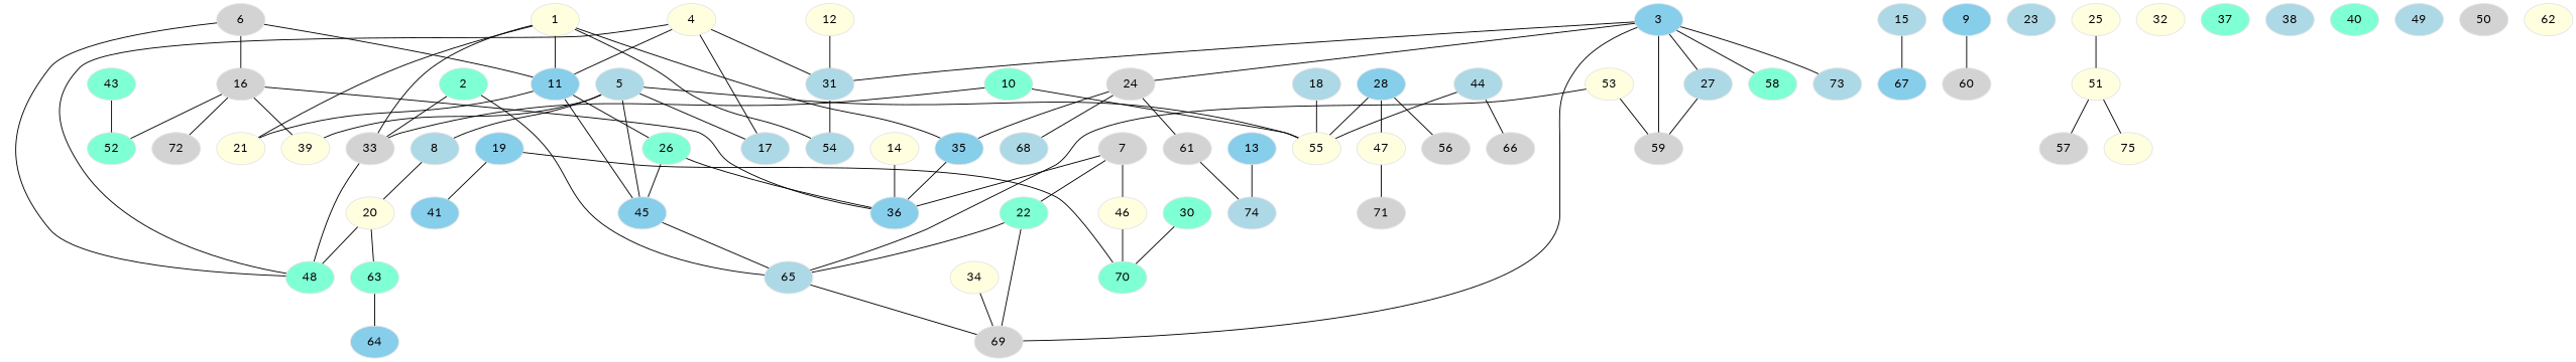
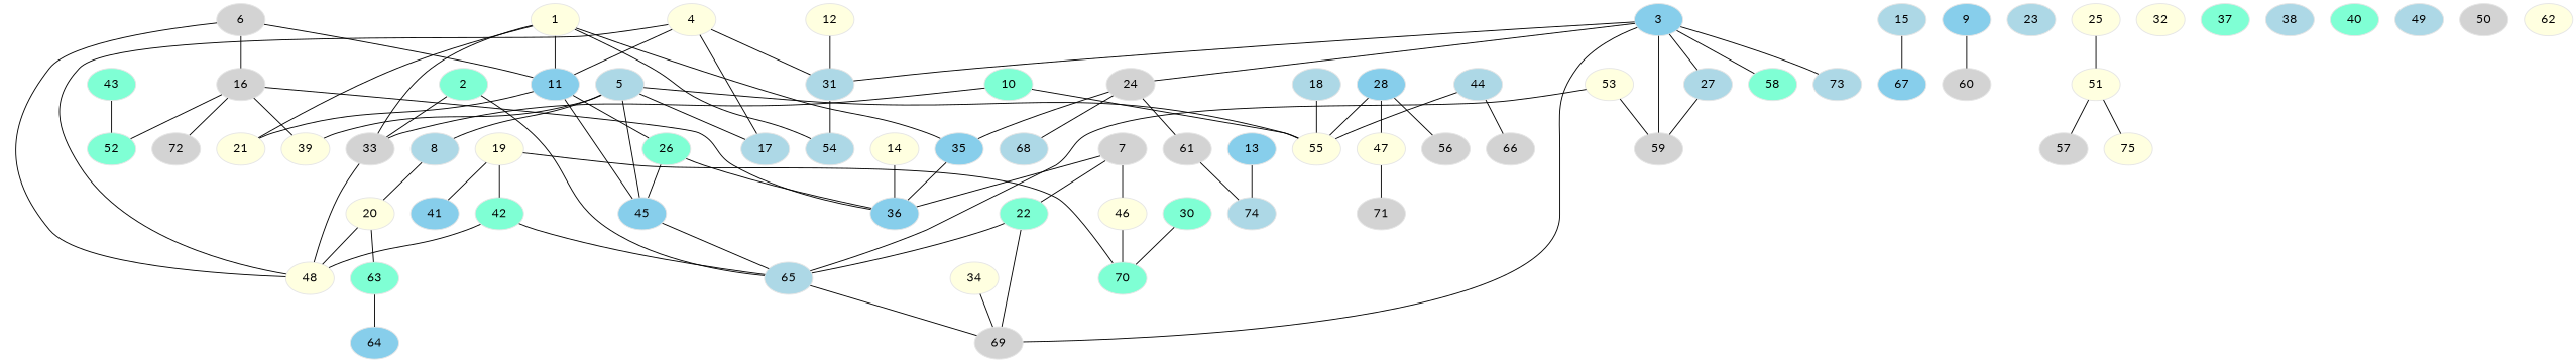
  graph {
    fontname=Lato
    node [color=gray90 fillcolor=lightyellow fontname=Lato style=filled]
    edge [fontname=Lato]
    11 [fillcolor=skyblue]
    1
    21
    33 [fillcolor=lightgrey]
    35 [fillcolor=skyblue]
    54 [fillcolor=lightblue]
    45 [fillcolor=skyblue]
    26 [fillcolor=aquamarine]
-   48 [fillcolor=aquamarine]
+   48
    36 [fillcolor=skyblue]
    2 [fillcolor=aquamarine]
    65 [fillcolor=lightblue]
    69 [fillcolor=lightgrey]
    67 [fillcolor=skyblue]
    3 [fillcolor=skyblue]
    24 [fillcolor=lightgrey]
    27 [fillcolor=lightblue]
    31 [fillcolor=lightblue]
    58 [fillcolor=aquamarine]
    59 [fillcolor=lightgrey]
    73 [fillcolor=lightblue]
    61 [fillcolor=lightgrey]
    68 [fillcolor=lightblue]
    4
    17 [fillcolor=lightblue]
    5 [fillcolor=lightblue]
    8 [fillcolor=lightblue]
    39
    55
    20
    6 [fillcolor=lightgrey]
    16 [fillcolor=lightgrey]
    52 [fillcolor=aquamarine]
    72 [fillcolor=lightgrey]
    7 [fillcolor=lightgrey]
    22 [fillcolor=aquamarine]
    46
    70 [fillcolor=aquamarine]
    63 [fillcolor=aquamarine]
    9 [fillcolor=skyblue]
    60 [fillcolor=lightgrey]
    10 [fillcolor=aquamarine]
    12
    13 [fillcolor=skyblue]
    74 [fillcolor=lightblue]
    14
    15 [fillcolor=lightblue]
    18 [fillcolor=lightblue]
-   19 [fillcolor=skyblue]
+   19
    41 [fillcolor=skyblue]
+   42 [fillcolor=aquamarine]
    64 [fillcolor=skyblue]
    23 [fillcolor=lightblue]
    25
    51
    30 [fillcolor=aquamarine]
    57 [fillcolor=lightgrey]
    75
    28 [fillcolor=skyblue]
    47
    56 [fillcolor=lightgrey]
    71 [fillcolor=lightgrey]
    32
    34
    37 [fillcolor=aquamarine]
    38 [fillcolor=lightblue]
    40 [fillcolor=aquamarine]
    43 [fillcolor=aquamarine]
    44 [fillcolor=lightblue]
    66 [fillcolor=lightgrey]
    49 [fillcolor=lightblue]
    50 [fillcolor=lightgrey]
    53
    62
    11 -- 21
    11 -- 45
    11 -- 26
    1 -- 11
    1 -- 21
    1 -- 33
    1 -- 35
    1 -- 54
    33 -- 48
    35 -- 36
    45 -- 65
    26 -- 45
    26 -- 36
    2 -- 33
    2 -- 65
    65 -- 69
    3 -- 69
    3 -- 24
    3 -- 27
    3 -- 31
    3 -- 58
    3 -- 59
    3 -- 73
    24 -- 35
    24 -- 61
    24 -- 68
    27 -- 59
    31 -- 54
    61 -- 74
    4 -- 11
    4 -- 48
    4 -- 31
    4 -- 17
    5 -- 45
    5 -- 17
    5 -- 8
    5 -- 39
    5 -- 55
    8 -- 20
    20 -- 48
    20 -- 63
    6 -- 11
    6 -- 48
    6 -- 16
    16 -- 36
    16 -- 39
    16 -- 52
    16 -- 72
    7 -- 36
    7 -- 22
    7 -- 46
    22 -- 65
    22 -- 69
    46 -- 70
    63 -- 64
    9 -- 60
    10 -- 33
    10 -- 55
    12 -- 31
    13 -- 74
    14 -- 36
    15 -- 67
    18 -- 55
    19 -- 70
    19 -- 41
+   19 -- 42
+   42 -- 48
+   42 -- 65
    25 -- 51
    51 -- 57
    51 -- 75
    30 -- 70
    28 -- 55
    28 -- 47
    28 -- 56
    47 -- 71
    34 -- 69
    43 -- 52
    44 -- 55
    44 -- 66
    53 -- 65
    53 -- 59
  }
